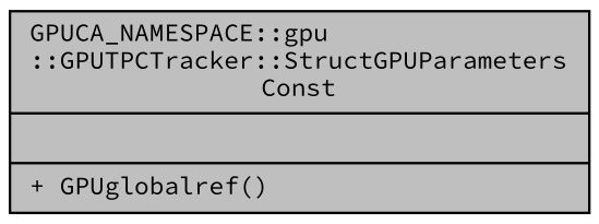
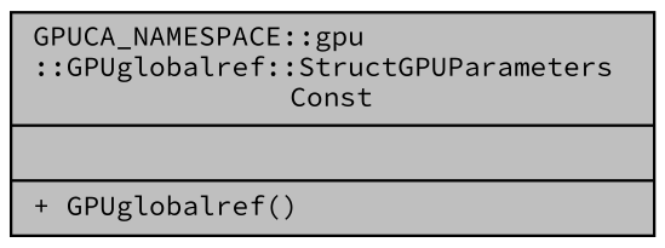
  digraph {
    fontname="Source Code Pro"
-   n1 [color=black fillcolor=grey75 fontcolor=black fontname="Source Code Pro" fontsize=10 height=0.2 label="{GPUCA_NAMESPACE::gpu\l::GPUTPCTracker::StructGPUParameters\lConst\n||+ GPUglobalref()\l}" shape=record style=filled width=0.4]
+   n1 [color=black fillcolor=grey75 fontcolor=black fontname="Source Code Pro" fontsize=10 height=0.2 label="{GPUCA_NAMESPACE::gpu\l::GPUglobalref::StructGPUParameters\lConst\n||+ GPUglobalref()\l}" shape=record style=filled width=0.4]
  }
